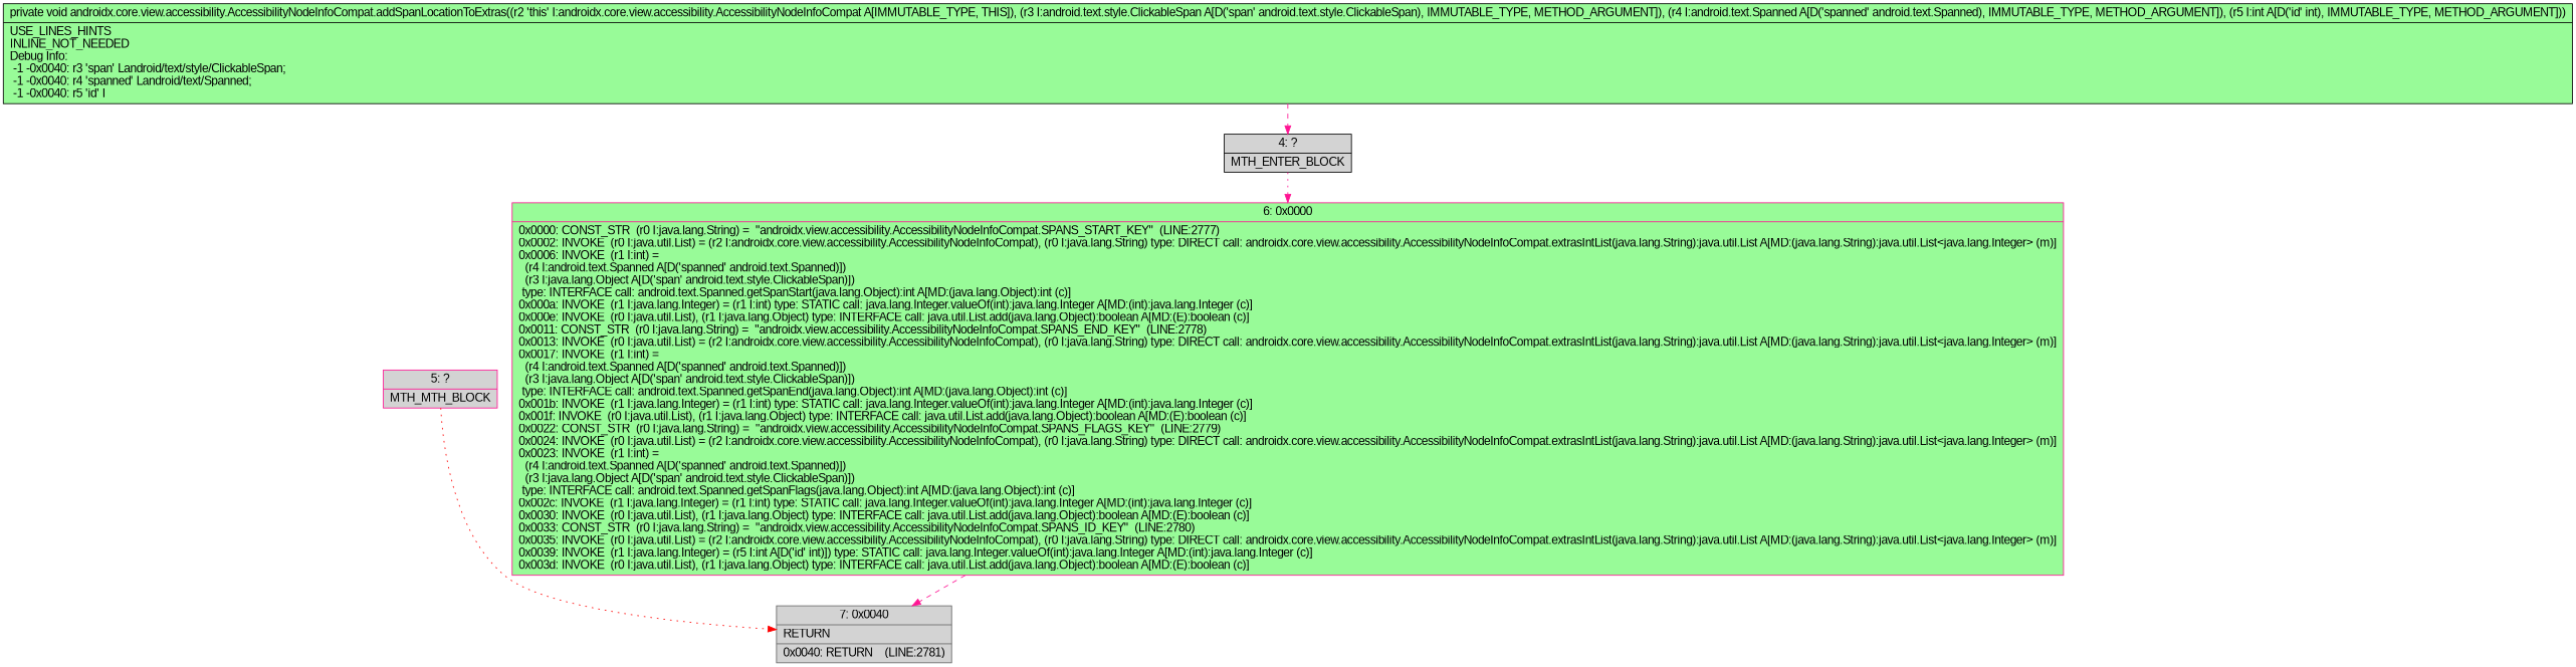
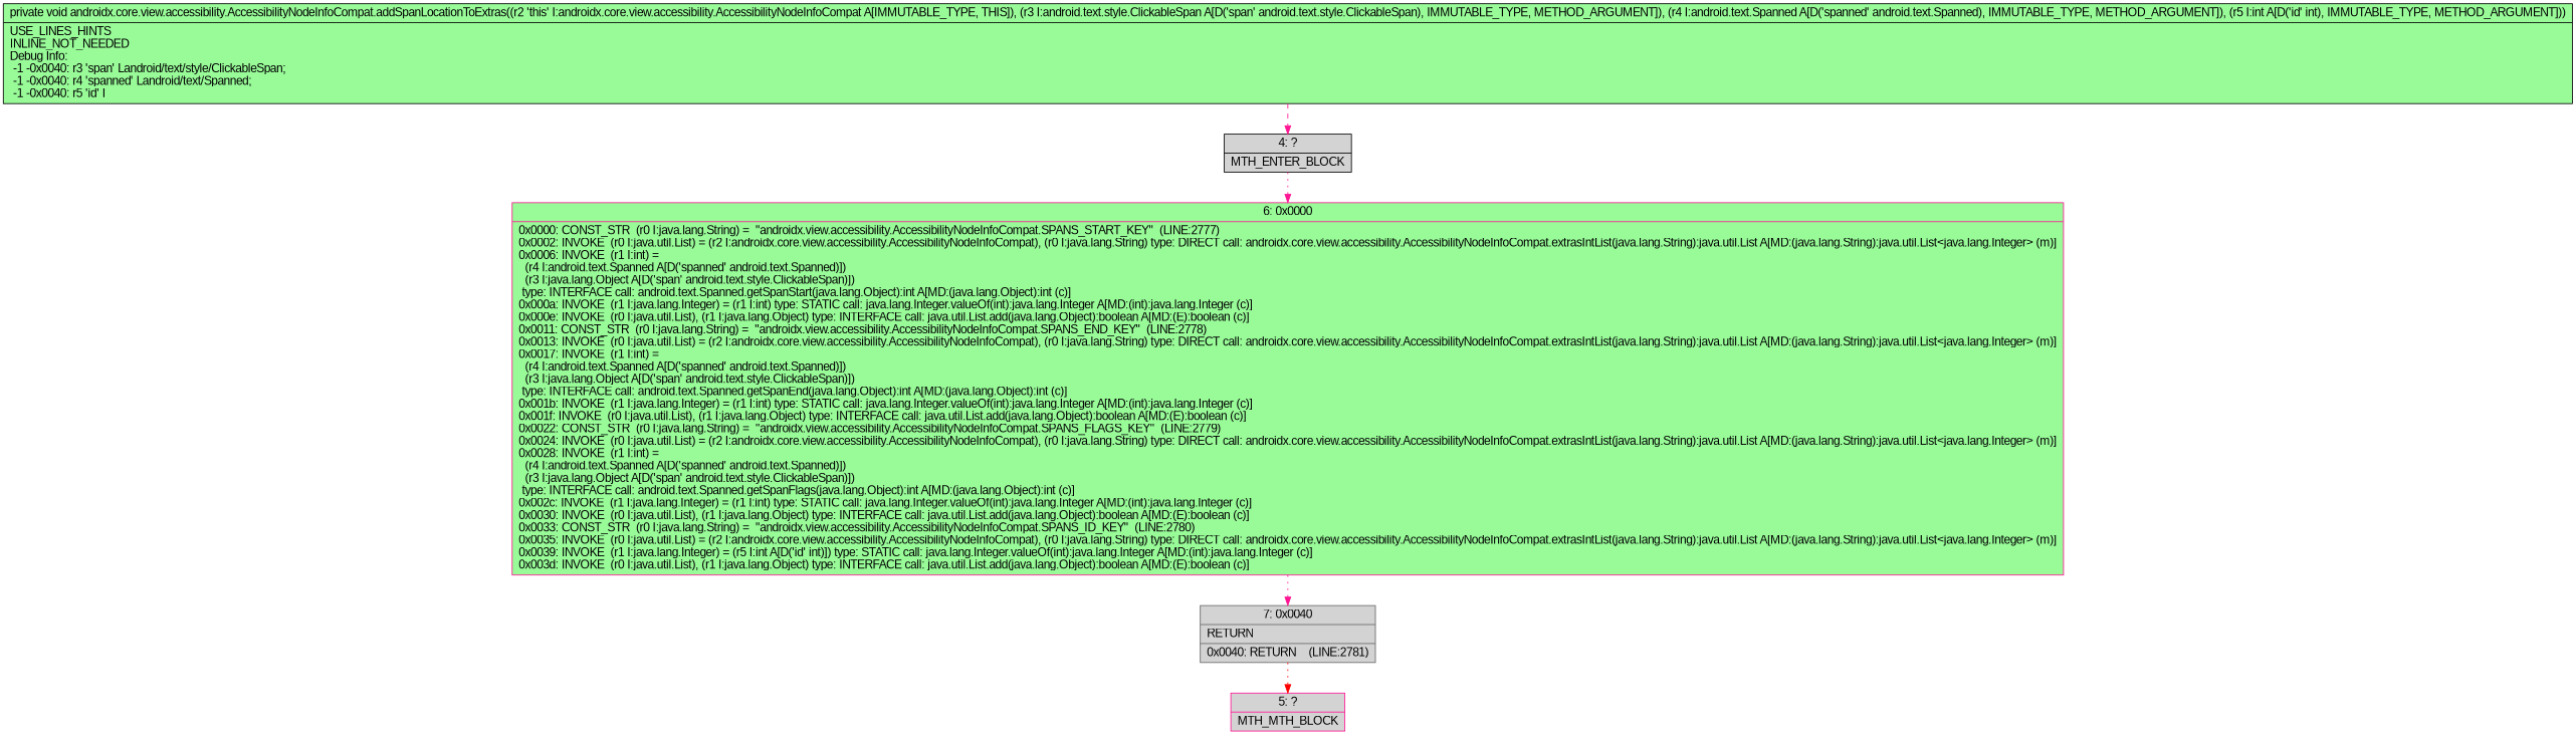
  digraph {
    fontname="Liberation Sans"
    node [color=black fillcolor=lightgrey fontname="Liberation Sans" shape=record style=filled]
    edge [color=deeppink fontname="Liberation Sans" style=dotted]
    n1 [label="{4\:\ ?|MTH_ENTER_BLOCK\l}"]
-   n2 [color=deeppink fillcolor=palegreen label="{6\:\ 0x0000|0x0000: CONST_STR  (r0 I:java.lang.String) =  \"androidx.view.accessibility.AccessibilityNodeInfoCompat.SPANS_START_KEY\"  (LINE:2777)\l0x0002: INVOKE  (r0 I:java.util.List) = (r2 I:androidx.core.view.accessibility.AccessibilityNodeInfoCompat), (r0 I:java.lang.String) type: DIRECT call: androidx.core.view.accessibility.AccessibilityNodeInfoCompat.extrasIntList(java.lang.String):java.util.List A[MD:(java.lang.String):java.util.List\<java.lang.Integer\> (m)]\l0x0006: INVOKE  (r1 I:int) = \l  (r4 I:android.text.Spanned A[D('spanned' android.text.Spanned)])\l  (r3 I:java.lang.Object A[D('span' android.text.style.ClickableSpan)])\l type: INTERFACE call: android.text.Spanned.getSpanStart(java.lang.Object):int A[MD:(java.lang.Object):int (c)]\l0x000a: INVOKE  (r1 I:java.lang.Integer) = (r1 I:int) type: STATIC call: java.lang.Integer.valueOf(int):java.lang.Integer A[MD:(int):java.lang.Integer (c)]\l0x000e: INVOKE  (r0 I:java.util.List), (r1 I:java.lang.Object) type: INTERFACE call: java.util.List.add(java.lang.Object):boolean A[MD:(E):boolean (c)]\l0x0011: CONST_STR  (r0 I:java.lang.String) =  \"androidx.view.accessibility.AccessibilityNodeInfoCompat.SPANS_END_KEY\"  (LINE:2778)\l0x0013: INVOKE  (r0 I:java.util.List) = (r2 I:androidx.core.view.accessibility.AccessibilityNodeInfoCompat), (r0 I:java.lang.String) type: DIRECT call: androidx.core.view.accessibility.AccessibilityNodeInfoCompat.extrasIntList(java.lang.String):java.util.List A[MD:(java.lang.String):java.util.List\<java.lang.Integer\> (m)]\l0x0017: INVOKE  (r1 I:int) = \l  (r4 I:android.text.Spanned A[D('spanned' android.text.Spanned)])\l  (r3 I:java.lang.Object A[D('span' android.text.style.ClickableSpan)])\l type: INTERFACE call: android.text.Spanned.getSpanEnd(java.lang.Object):int A[MD:(java.lang.Object):int (c)]\l0x001b: INVOKE  (r1 I:java.lang.Integer) = (r1 I:int) type: STATIC call: java.lang.Integer.valueOf(int):java.lang.Integer A[MD:(int):java.lang.Integer (c)]\l0x001f: INVOKE  (r0 I:java.util.List), (r1 I:java.lang.Object) type: INTERFACE call: java.util.List.add(java.lang.Object):boolean A[MD:(E):boolean (c)]\l0x0022: CONST_STR  (r0 I:java.lang.String) =  \"androidx.view.accessibility.AccessibilityNodeInfoCompat.SPANS_FLAGS_KEY\"  (LINE:2779)\l0x0024: INVOKE  (r0 I:java.util.List) = (r2 I:androidx.core.view.accessibility.AccessibilityNodeInfoCompat), (r0 I:java.lang.String) type: DIRECT call: androidx.core.view.accessibility.AccessibilityNodeInfoCompat.extrasIntList(java.lang.String):java.util.List A[MD:(java.lang.String):java.util.List\<java.lang.Integer\> (m)]\l0x0023: INVOKE  (r1 I:int) = \l  (r4 I:android.text.Spanned A[D('spanned' android.text.Spanned)])\l  (r3 I:java.lang.Object A[D('span' android.text.style.ClickableSpan)])\l type: INTERFACE call: android.text.Spanned.getSpanFlags(java.lang.Object):int A[MD:(java.lang.Object):int (c)]\l0x002c: INVOKE  (r1 I:java.lang.Integer) = (r1 I:int) type: STATIC call: java.lang.Integer.valueOf(int):java.lang.Integer A[MD:(int):java.lang.Integer (c)]\l0x0030: INVOKE  (r0 I:java.util.List), (r1 I:java.lang.Object) type: INTERFACE call: java.util.List.add(java.lang.Object):boolean A[MD:(E):boolean (c)]\l0x0033: CONST_STR  (r0 I:java.lang.String) =  \"androidx.view.accessibility.AccessibilityNodeInfoCompat.SPANS_ID_KEY\"  (LINE:2780)\l0x0035: INVOKE  (r0 I:java.util.List) = (r2 I:androidx.core.view.accessibility.AccessibilityNodeInfoCompat), (r0 I:java.lang.String) type: DIRECT call: androidx.core.view.accessibility.AccessibilityNodeInfoCompat.extrasIntList(java.lang.String):java.util.List A[MD:(java.lang.String):java.util.List\<java.lang.Integer\> (m)]\l0x0039: INVOKE  (r1 I:java.lang.Integer) = (r5 I:int A[D('id' int)]) type: STATIC call: java.lang.Integer.valueOf(int):java.lang.Integer A[MD:(int):java.lang.Integer (c)]\l0x003d: INVOKE  (r0 I:java.util.List), (r1 I:java.lang.Object) type: INTERFACE call: java.util.List.add(java.lang.Object):boolean A[MD:(E):boolean (c)]\l}"]
+   n2 [color=deeppink fillcolor=palegreen label="{6\:\ 0x0000|0x0000: CONST_STR  (r0 I:java.lang.String) =  \"androidx.view.accessibility.AccessibilityNodeInfoCompat.SPANS_START_KEY\"  (LINE:2777)\l0x0002: INVOKE  (r0 I:java.util.List) = (r2 I:androidx.core.view.accessibility.AccessibilityNodeInfoCompat), (r0 I:java.lang.String) type: DIRECT call: androidx.core.view.accessibility.AccessibilityNodeInfoCompat.extrasIntList(java.lang.String):java.util.List A[MD:(java.lang.String):java.util.List\<java.lang.Integer\> (m)]\l0x0006: INVOKE  (r1 I:int) = \l  (r4 I:android.text.Spanned A[D('spanned' android.text.Spanned)])\l  (r3 I:java.lang.Object A[D('span' android.text.style.ClickableSpan)])\l type: INTERFACE call: android.text.Spanned.getSpanStart(java.lang.Object):int A[MD:(java.lang.Object):int (c)]\l0x000a: INVOKE  (r1 I:java.lang.Integer) = (r1 I:int) type: STATIC call: java.lang.Integer.valueOf(int):java.lang.Integer A[MD:(int):java.lang.Integer (c)]\l0x000e: INVOKE  (r0 I:java.util.List), (r1 I:java.lang.Object) type: INTERFACE call: java.util.List.add(java.lang.Object):boolean A[MD:(E):boolean (c)]\l0x0011: CONST_STR  (r0 I:java.lang.String) =  \"androidx.view.accessibility.AccessibilityNodeInfoCompat.SPANS_END_KEY\"  (LINE:2778)\l0x0013: INVOKE  (r0 I:java.util.List) = (r2 I:androidx.core.view.accessibility.AccessibilityNodeInfoCompat), (r0 I:java.lang.String) type: DIRECT call: androidx.core.view.accessibility.AccessibilityNodeInfoCompat.extrasIntList(java.lang.String):java.util.List A[MD:(java.lang.String):java.util.List\<java.lang.Integer\> (m)]\l0x0017: INVOKE  (r1 I:int) = \l  (r4 I:android.text.Spanned A[D('spanned' android.text.Spanned)])\l  (r3 I:java.lang.Object A[D('span' android.text.style.ClickableSpan)])\l type: INTERFACE call: android.text.Spanned.getSpanEnd(java.lang.Object):int A[MD:(java.lang.Object):int (c)]\l0x001b: INVOKE  (r1 I:java.lang.Integer) = (r1 I:int) type: STATIC call: java.lang.Integer.valueOf(int):java.lang.Integer A[MD:(int):java.lang.Integer (c)]\l0x001f: INVOKE  (r0 I:java.util.List), (r1 I:java.lang.Object) type: INTERFACE call: java.util.List.add(java.lang.Object):boolean A[MD:(E):boolean (c)]\l0x0022: CONST_STR  (r0 I:java.lang.String) =  \"androidx.view.accessibility.AccessibilityNodeInfoCompat.SPANS_FLAGS_KEY\"  (LINE:2779)\l0x0024: INVOKE  (r0 I:java.util.List) = (r2 I:androidx.core.view.accessibility.AccessibilityNodeInfoCompat), (r0 I:java.lang.String) type: DIRECT call: androidx.core.view.accessibility.AccessibilityNodeInfoCompat.extrasIntList(java.lang.String):java.util.List A[MD:(java.lang.String):java.util.List\<java.lang.Integer\> (m)]\l0x0028: INVOKE  (r1 I:int) = \l  (r4 I:android.text.Spanned A[D('spanned' android.text.Spanned)])\l  (r3 I:java.lang.Object A[D('span' android.text.style.ClickableSpan)])\l type: INTERFACE call: android.text.Spanned.getSpanFlags(java.lang.Object):int A[MD:(java.lang.Object):int (c)]\l0x002c: INVOKE  (r1 I:java.lang.Integer) = (r1 I:int) type: STATIC call: java.lang.Integer.valueOf(int):java.lang.Integer A[MD:(int):java.lang.Integer (c)]\l0x0030: INVOKE  (r0 I:java.util.List), (r1 I:java.lang.Object) type: INTERFACE call: java.util.List.add(java.lang.Object):boolean A[MD:(E):boolean (c)]\l0x0033: CONST_STR  (r0 I:java.lang.String) =  \"androidx.view.accessibility.AccessibilityNodeInfoCompat.SPANS_ID_KEY\"  (LINE:2780)\l0x0035: INVOKE  (r0 I:java.util.List) = (r2 I:androidx.core.view.accessibility.AccessibilityNodeInfoCompat), (r0 I:java.lang.String) type: DIRECT call: androidx.core.view.accessibility.AccessibilityNodeInfoCompat.extrasIntList(java.lang.String):java.util.List A[MD:(java.lang.String):java.util.List\<java.lang.Integer\> (m)]\l0x0039: INVOKE  (r1 I:java.lang.Integer) = (r5 I:int A[D('id' int)]) type: STATIC call: java.lang.Integer.valueOf(int):java.lang.Integer A[MD:(int):java.lang.Integer (c)]\l0x003d: INVOKE  (r0 I:java.util.List), (r1 I:java.lang.Object) type: INTERFACE call: java.util.List.add(java.lang.Object):boolean A[MD:(E):boolean (c)]\l}"]
    n3 [color=gray40 label="{7\:\ 0x0040|RETURN\l|0x0040: RETURN    (LINE:2781)\l}"]
    n4 [color=deeppink label="{5\:\ ?|MTH_MTH_BLOCK\l}"]
    n5 [fillcolor=palegreen label="{private void androidx.core.view.accessibility.AccessibilityNodeInfoCompat.addSpanLocationToExtras((r2 'this' I:androidx.core.view.accessibility.AccessibilityNodeInfoCompat A[IMMUTABLE_TYPE, THIS]), (r3 I:android.text.style.ClickableSpan A[D('span' android.text.style.ClickableSpan), IMMUTABLE_TYPE, METHOD_ARGUMENT]), (r4 I:android.text.Spanned A[D('spanned' android.text.Spanned), IMMUTABLE_TYPE, METHOD_ARGUMENT]), (r5 I:int A[D('id' int), IMMUTABLE_TYPE, METHOD_ARGUMENT]))  | USE_LINES_HINTS\lINLINE_NOT_NEEDED\lDebug Info:\l  \-1 \-0x0040: r3 'span' Landroid\/text\/style\/ClickableSpan;\l  \-1 \-0x0040: r4 'spanned' Landroid\/text\/Spanned;\l  \-1 \-0x0040: r5 'id' I\l}"]
    n1 -> n2
-   n2 -> n3 [style=dashed]
-   n4 -> n3 [color=red]
+   n2 -> n3
+   n3 -> n4 [color=red]
    n5 -> n1 [style=dashed]
  }
